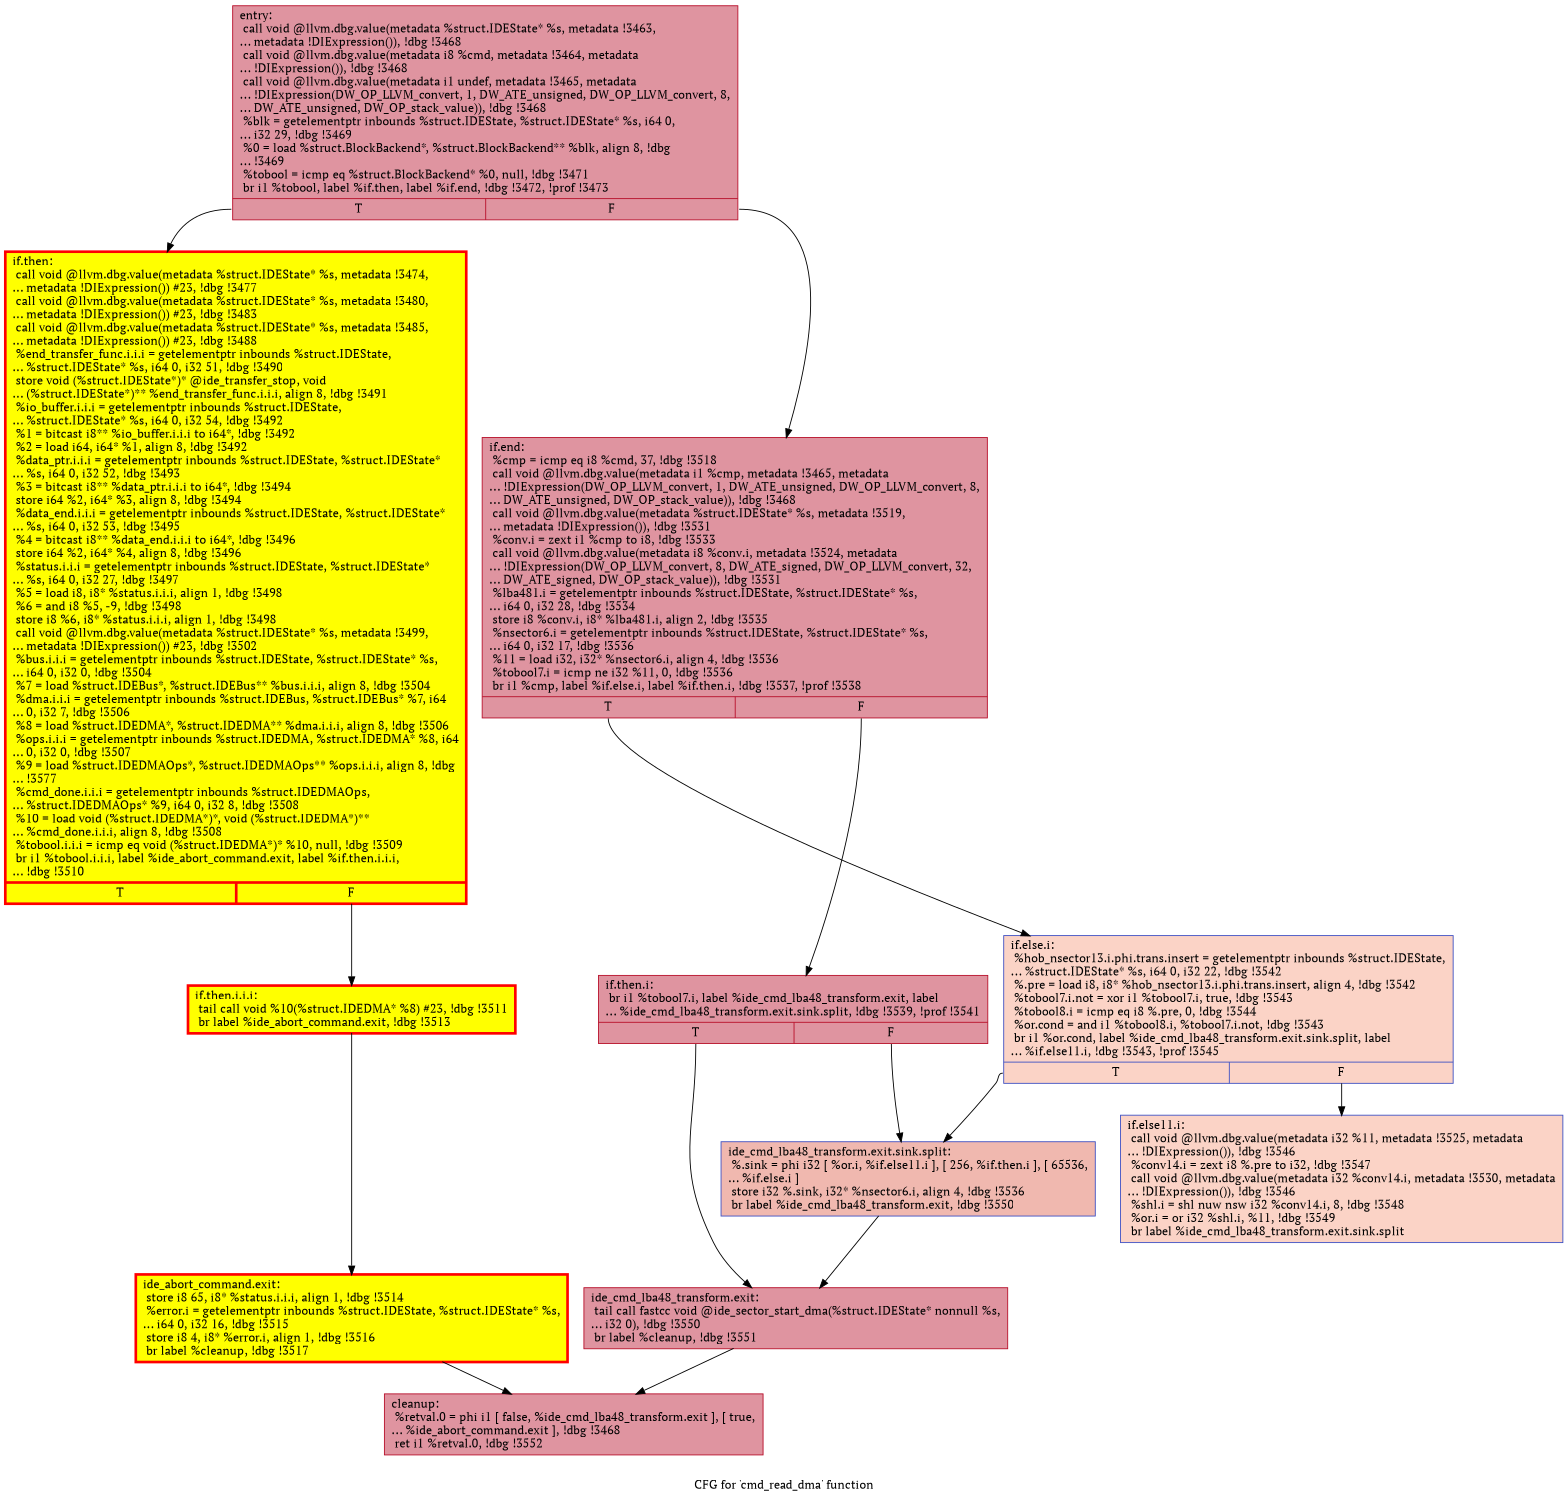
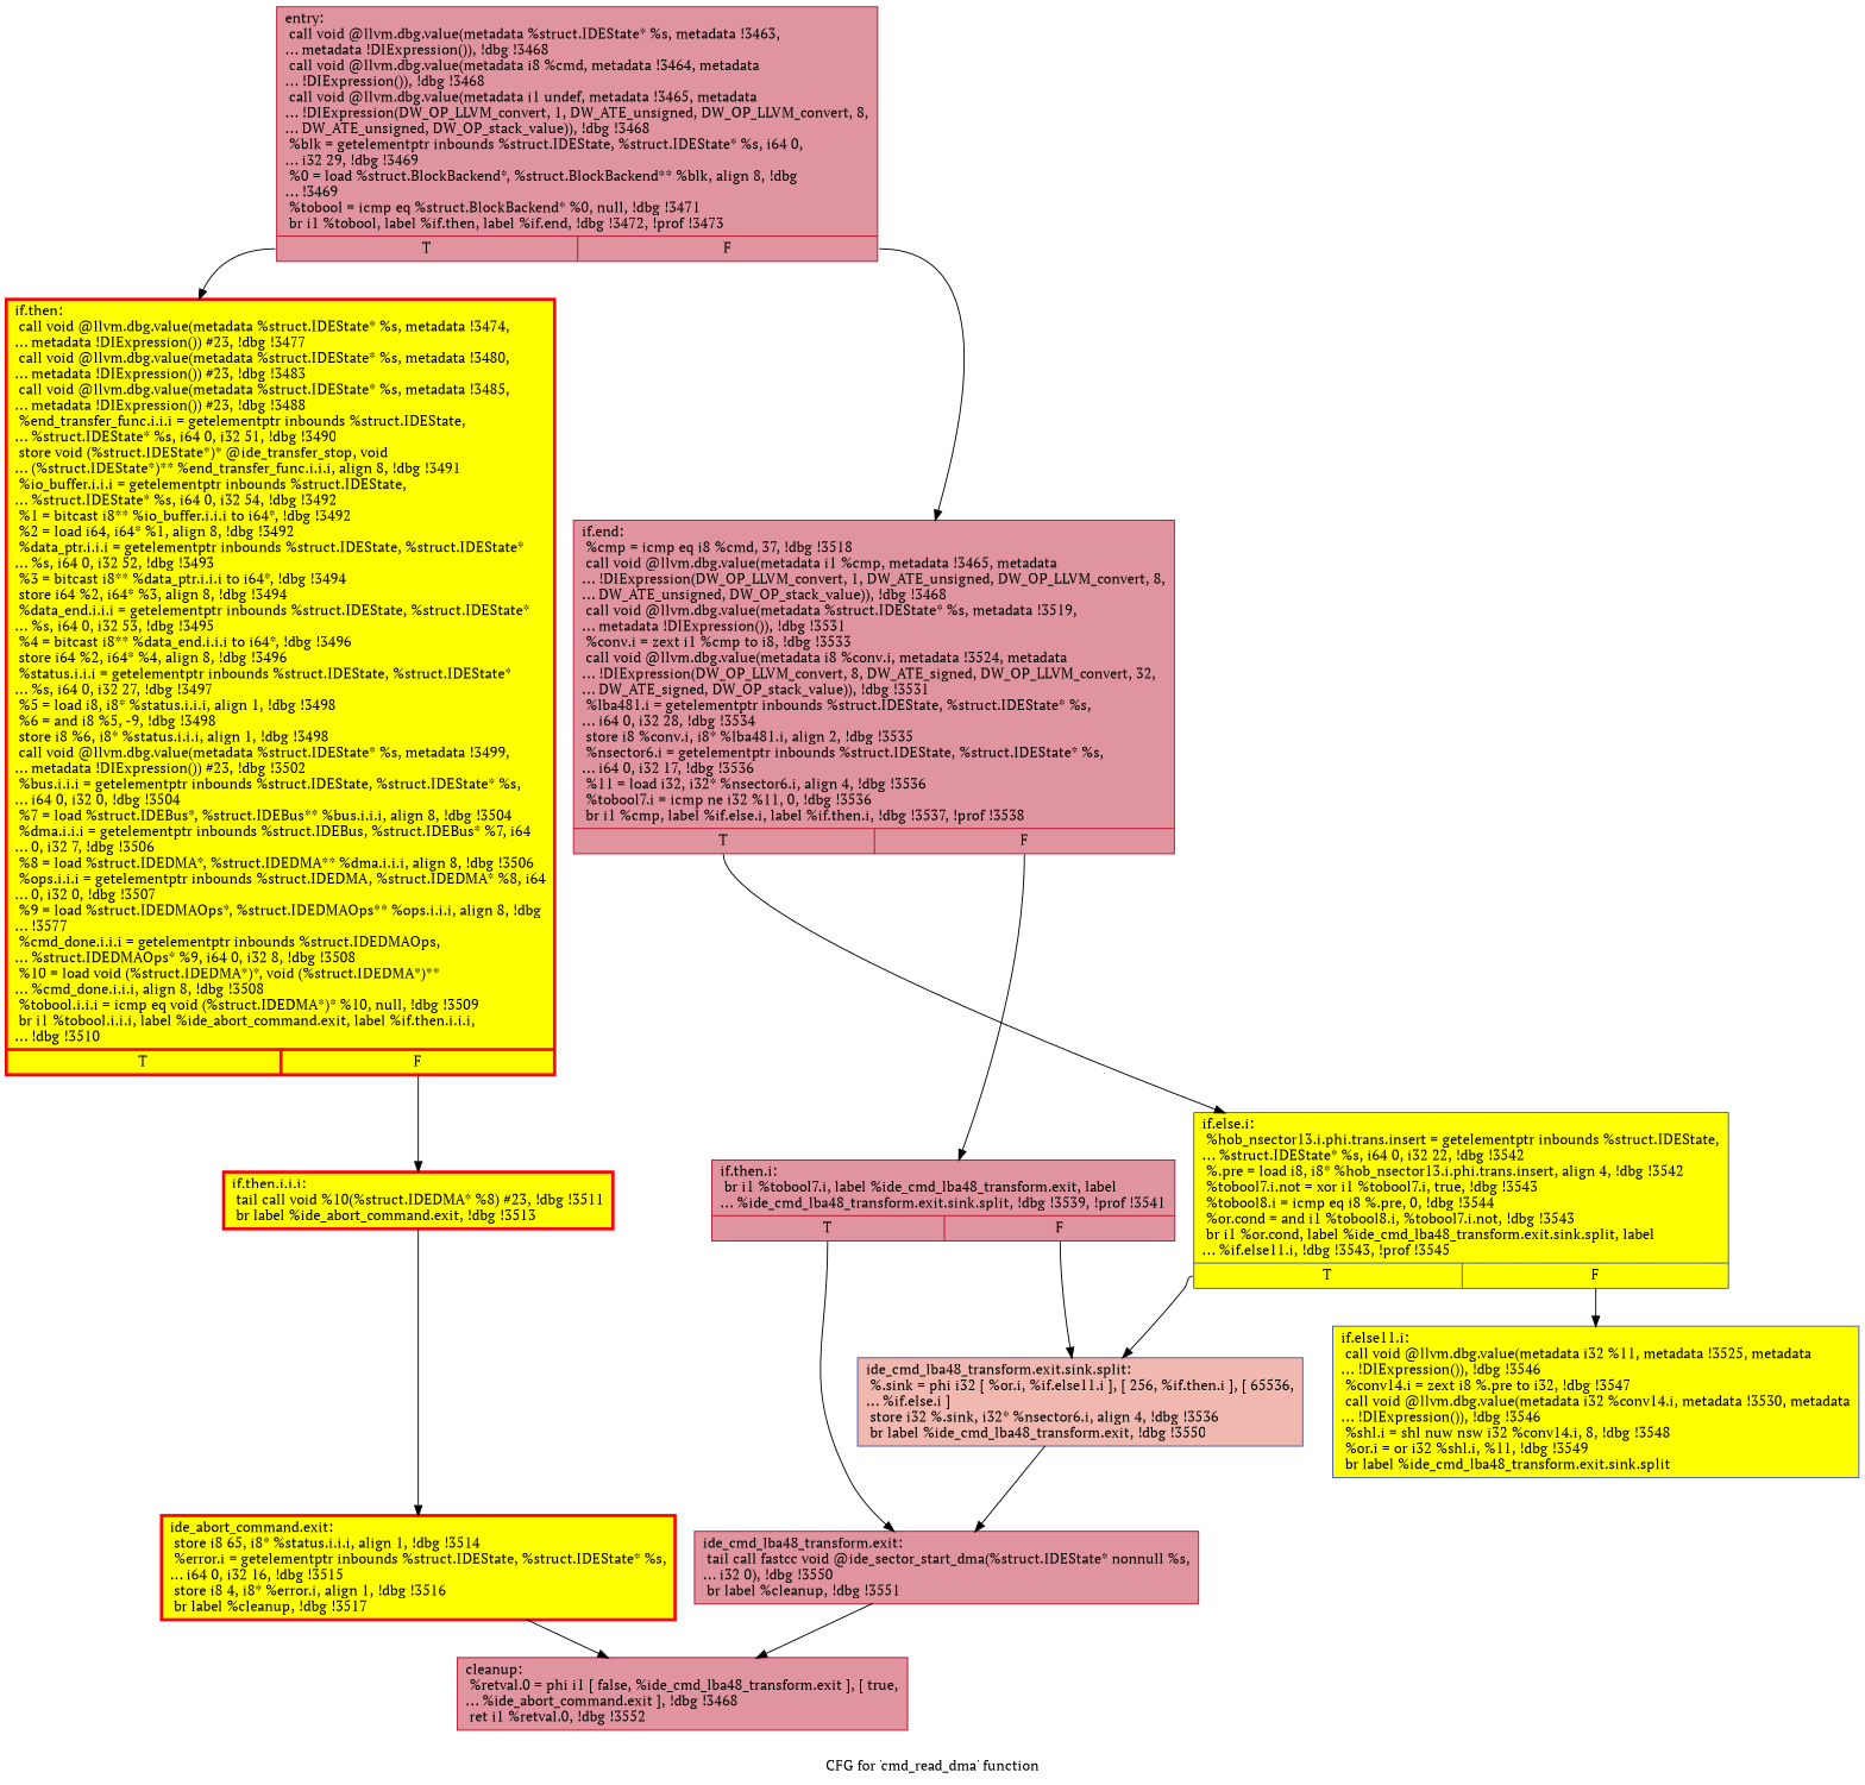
  digraph {
    fontname="PT Serif"
    label="CFG for 'cmd_read_dma' function"
    node [color="#b70d28ff" fillcolor="#b70d2870" fontname="PT Serif" shape=record style=filled]
    edge [fontname="PT Serif" tailport=s1]
    n1 [label="{entry:\l  call void @llvm.dbg.value(metadata %struct.IDEState* %s, metadata !3463,\l... metadata !DIExpression()), !dbg !3468\l  call void @llvm.dbg.value(metadata i8 %cmd, metadata !3464, metadata\l... !DIExpression()), !dbg !3468\l  call void @llvm.dbg.value(metadata i1 undef, metadata !3465, metadata\l... !DIExpression(DW_OP_LLVM_convert, 1, DW_ATE_unsigned, DW_OP_LLVM_convert, 8,\l... DW_ATE_unsigned, DW_OP_stack_value)), !dbg !3468\l  %blk = getelementptr inbounds %struct.IDEState, %struct.IDEState* %s, i64 0,\l... i32 29, !dbg !3469\l  %0 = load %struct.BlockBackend*, %struct.BlockBackend** %blk, align 8, !dbg\l... !3469\l  %tobool = icmp eq %struct.BlockBackend* %0, null, !dbg !3471\l  br i1 %tobool, label %if.then, label %if.end, !dbg !3472, !prof !3473\l|{<s0>T|<s1>F}}"]
    n2 [color=red fillcolor=yellow label="{if.then:                                          \l  call void @llvm.dbg.value(metadata %struct.IDEState* %s, metadata !3474,\l... metadata !DIExpression()) #23, !dbg !3477\l  call void @llvm.dbg.value(metadata %struct.IDEState* %s, metadata !3480,\l... metadata !DIExpression()) #23, !dbg !3483\l  call void @llvm.dbg.value(metadata %struct.IDEState* %s, metadata !3485,\l... metadata !DIExpression()) #23, !dbg !3488\l  %end_transfer_func.i.i.i = getelementptr inbounds %struct.IDEState,\l... %struct.IDEState* %s, i64 0, i32 51, !dbg !3490\l  store void (%struct.IDEState*)* @ide_transfer_stop, void\l... (%struct.IDEState*)** %end_transfer_func.i.i.i, align 8, !dbg !3491\l  %io_buffer.i.i.i = getelementptr inbounds %struct.IDEState,\l... %struct.IDEState* %s, i64 0, i32 54, !dbg !3492\l  %1 = bitcast i8** %io_buffer.i.i.i to i64*, !dbg !3492\l  %2 = load i64, i64* %1, align 8, !dbg !3492\l  %data_ptr.i.i.i = getelementptr inbounds %struct.IDEState, %struct.IDEState*\l... %s, i64 0, i32 52, !dbg !3493\l  %3 = bitcast i8** %data_ptr.i.i.i to i64*, !dbg !3494\l  store i64 %2, i64* %3, align 8, !dbg !3494\l  %data_end.i.i.i = getelementptr inbounds %struct.IDEState, %struct.IDEState*\l... %s, i64 0, i32 53, !dbg !3495\l  %4 = bitcast i8** %data_end.i.i.i to i64*, !dbg !3496\l  store i64 %2, i64* %4, align 8, !dbg !3496\l  %status.i.i.i = getelementptr inbounds %struct.IDEState, %struct.IDEState*\l... %s, i64 0, i32 27, !dbg !3497\l  %5 = load i8, i8* %status.i.i.i, align 1, !dbg !3498\l  %6 = and i8 %5, -9, !dbg !3498\l  store i8 %6, i8* %status.i.i.i, align 1, !dbg !3498\l  call void @llvm.dbg.value(metadata %struct.IDEState* %s, metadata !3499,\l... metadata !DIExpression()) #23, !dbg !3502\l  %bus.i.i.i = getelementptr inbounds %struct.IDEState, %struct.IDEState* %s,\l... i64 0, i32 0, !dbg !3504\l  %7 = load %struct.IDEBus*, %struct.IDEBus** %bus.i.i.i, align 8, !dbg !3504\l  %dma.i.i.i = getelementptr inbounds %struct.IDEBus, %struct.IDEBus* %7, i64\l... 0, i32 7, !dbg !3506\l  %8 = load %struct.IDEDMA*, %struct.IDEDMA** %dma.i.i.i, align 8, !dbg !3506\l  %ops.i.i.i = getelementptr inbounds %struct.IDEDMA, %struct.IDEDMA* %8, i64\l... 0, i32 0, !dbg !3507\l  %9 = load %struct.IDEDMAOps*, %struct.IDEDMAOps** %ops.i.i.i, align 8, !dbg\l... !3577\l  %cmd_done.i.i.i = getelementptr inbounds %struct.IDEDMAOps,\l... %struct.IDEDMAOps* %9, i64 0, i32 8, !dbg !3508\l  %10 = load void (%struct.IDEDMA*)*, void (%struct.IDEDMA*)**\l... %cmd_done.i.i.i, align 8, !dbg !3508\l  %tobool.i.i.i = icmp eq void (%struct.IDEDMA*)* %10, null, !dbg !3509\l  br i1 %tobool.i.i.i, label %ide_abort_command.exit, label %if.then.i.i.i,\l... !dbg !3510\l|{<s0>T|<s1>F}}" penwidth=3.0]
    n3 [label="{if.end:                                           \l  %cmp = icmp eq i8 %cmd, 37, !dbg !3518\l  call void @llvm.dbg.value(metadata i1 %cmp, metadata !3465, metadata\l... !DIExpression(DW_OP_LLVM_convert, 1, DW_ATE_unsigned, DW_OP_LLVM_convert, 8,\l... DW_ATE_unsigned, DW_OP_stack_value)), !dbg !3468\l  call void @llvm.dbg.value(metadata %struct.IDEState* %s, metadata !3519,\l... metadata !DIExpression()), !dbg !3531\l  %conv.i = zext i1 %cmp to i8, !dbg !3533\l  call void @llvm.dbg.value(metadata i8 %conv.i, metadata !3524, metadata\l... !DIExpression(DW_OP_LLVM_convert, 8, DW_ATE_signed, DW_OP_LLVM_convert, 32,\l... DW_ATE_signed, DW_OP_stack_value)), !dbg !3531\l  %lba481.i = getelementptr inbounds %struct.IDEState, %struct.IDEState* %s,\l... i64 0, i32 28, !dbg !3534\l  store i8 %conv.i, i8* %lba481.i, align 2, !dbg !3535\l  %nsector6.i = getelementptr inbounds %struct.IDEState, %struct.IDEState* %s,\l... i64 0, i32 17, !dbg !3536\l  %11 = load i32, i32* %nsector6.i, align 4, !dbg !3536\l  %tobool7.i = icmp ne i32 %11, 0, !dbg !3536\l  br i1 %cmp, label %if.else.i, label %if.then.i, !dbg !3537, !prof !3538\l|{<s0>T|<s1>F}}"]
    n4 [color=red fillcolor=yellow label="{if.then.i.i.i:                                    \l  tail call void %10(%struct.IDEDMA* %8) #23, !dbg !3511\l  br label %ide_abort_command.exit, !dbg !3513\l}" penwidth=3.0]
-   n5 [color="#3d50c3ff" fillcolor="#f59c7d70" label="{if.else.i:                                        \l  %hob_nsector13.i.phi.trans.insert = getelementptr inbounds %struct.IDEState,\l... %struct.IDEState* %s, i64 0, i32 22, !dbg !3542\l  %.pre = load i8, i8* %hob_nsector13.i.phi.trans.insert, align 4, !dbg !3542\l  %tobool7.i.not = xor i1 %tobool7.i, true, !dbg !3543\l  %tobool8.i = icmp eq i8 %.pre, 0, !dbg !3544\l  %or.cond = and i1 %tobool8.i, %tobool7.i.not, !dbg !3543\l  br i1 %or.cond, label %ide_cmd_lba48_transform.exit.sink.split, label\l... %if.else11.i, !dbg !3543, !prof !3545\l|{<s0>T|<s1>F}}"]
+   n5 [color="#3d50c3ff" fillcolor=yellow label="{if.else.i:                                        \l  %hob_nsector13.i.phi.trans.insert = getelementptr inbounds %struct.IDEState,\l... %struct.IDEState* %s, i64 0, i32 22, !dbg !3542\l  %.pre = load i8, i8* %hob_nsector13.i.phi.trans.insert, align 4, !dbg !3542\l  %tobool7.i.not = xor i1 %tobool7.i, true, !dbg !3543\l  %tobool8.i = icmp eq i8 %.pre, 0, !dbg !3544\l  %or.cond = and i1 %tobool8.i, %tobool7.i.not, !dbg !3543\l  br i1 %or.cond, label %ide_cmd_lba48_transform.exit.sink.split, label\l... %if.else11.i, !dbg !3543, !prof !3545\l|{<s0>T|<s1>F}}"]
    n6 [label="{if.then.i:                                        \l  br i1 %tobool7.i, label %ide_cmd_lba48_transform.exit, label\l... %ide_cmd_lba48_transform.exit.sink.split, !dbg !3539, !prof !3541\l|{<s0>T|<s1>F}}"]
    n7 [color=red fillcolor=yellow label="{ide_abort_command.exit:                           \l  store i8 65, i8* %status.i.i.i, align 1, !dbg !3514\l  %error.i = getelementptr inbounds %struct.IDEState, %struct.IDEState* %s,\l... i64 0, i32 16, !dbg !3515\l  store i8 4, i8* %error.i, align 1, !dbg !3516\l  br label %cleanup, !dbg !3517\l}" penwidth=3.0]
    n8 [label="{cleanup:                                          \l  %retval.0 = phi i1 [ false, %ide_cmd_lba48_transform.exit ], [ true,\l... %ide_abort_command.exit ], !dbg !3468\l  ret i1 %retval.0, !dbg !3552\l}"]
    n9 [color="#3d50c3ff" fillcolor="#dc5d4a70" label="{ide_cmd_lba48_transform.exit.sink.split:          \l  %.sink = phi i32 [ %or.i, %if.else11.i ], [ 256, %if.then.i ], [ 65536,\l... %if.else.i ]\l  store i32 %.sink, i32* %nsector6.i, align 4, !dbg !3536\l  br label %ide_cmd_lba48_transform.exit, !dbg !3550\l}"]
-   n10 [color="#3d50c3ff" fillcolor="#f59c7d70" label="{if.else11.i:                                      \l  call void @llvm.dbg.value(metadata i32 %11, metadata !3525, metadata\l... !DIExpression()), !dbg !3546\l  %conv14.i = zext i8 %.pre to i32, !dbg !3547\l  call void @llvm.dbg.value(metadata i32 %conv14.i, metadata !3530, metadata\l... !DIExpression()), !dbg !3546\l  %shl.i = shl nuw nsw i32 %conv14.i, 8, !dbg !3548\l  %or.i = or i32 %shl.i, %11, !dbg !3549\l  br label %ide_cmd_lba48_transform.exit.sink.split\l}"]
+   n10 [color="#3d50c3ff" fillcolor=yellow label="{if.else11.i:                                      \l  call void @llvm.dbg.value(metadata i32 %11, metadata !3525, metadata\l... !DIExpression()), !dbg !3546\l  %conv14.i = zext i8 %.pre to i32, !dbg !3547\l  call void @llvm.dbg.value(metadata i32 %conv14.i, metadata !3530, metadata\l... !DIExpression()), !dbg !3546\l  %shl.i = shl nuw nsw i32 %conv14.i, 8, !dbg !3548\l  %or.i = or i32 %shl.i, %11, !dbg !3549\l  br label %ide_cmd_lba48_transform.exit.sink.split\l}"]
    n11 [label="{ide_cmd_lba48_transform.exit:                     \l  tail call fastcc void @ide_sector_start_dma(%struct.IDEState* nonnull %s,\l... i32 0), !dbg !3550\l  br label %cleanup, !dbg !3551\l}"]
    n1 -> n2 [tailport=s0]
    n1 -> n3
    n2 -> n4
    n3 -> n5 [tailport=s0]
    n3 -> n6
    n4 -> n7 [tailport=""]
    n5 -> n9 [tailport=s0]
    n5 -> n10
    n6 -> n9
    n6 -> n11 [tailport=s0]
    n7 -> n8 [tailport=""]
    n9 -> n11 [tailport=""]
    n11 -> n8 [tailport=""]
  }
